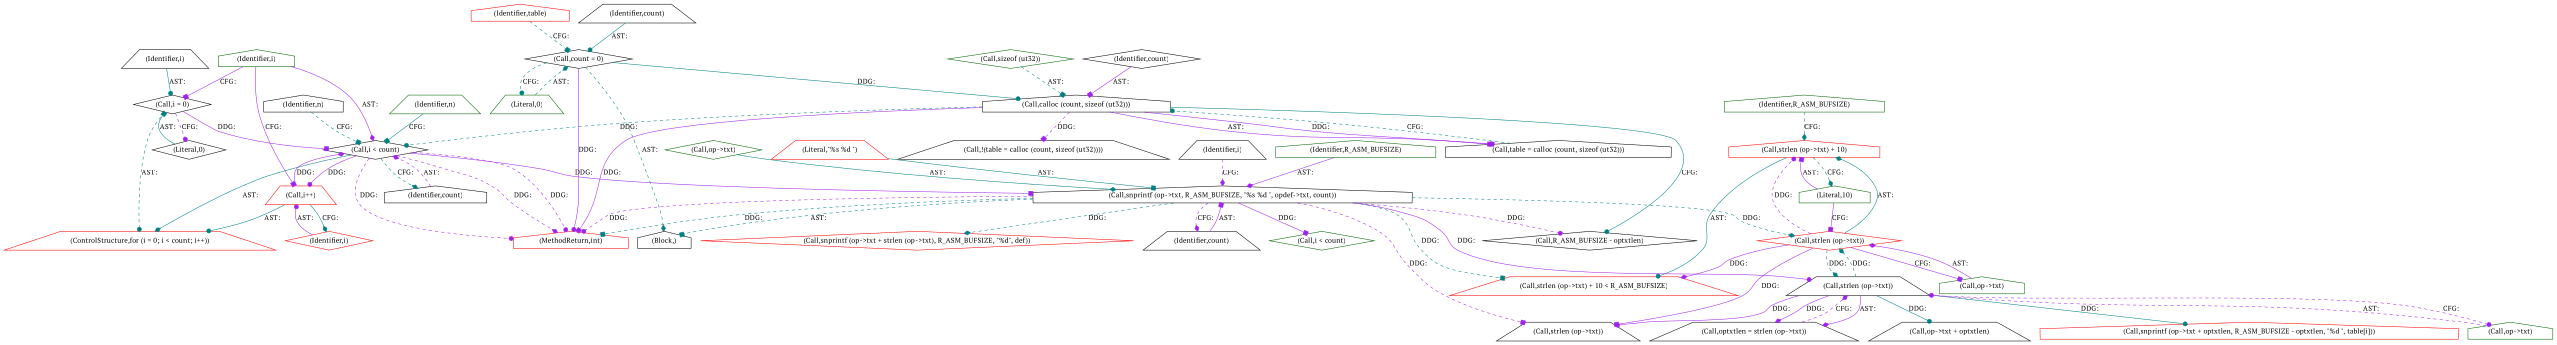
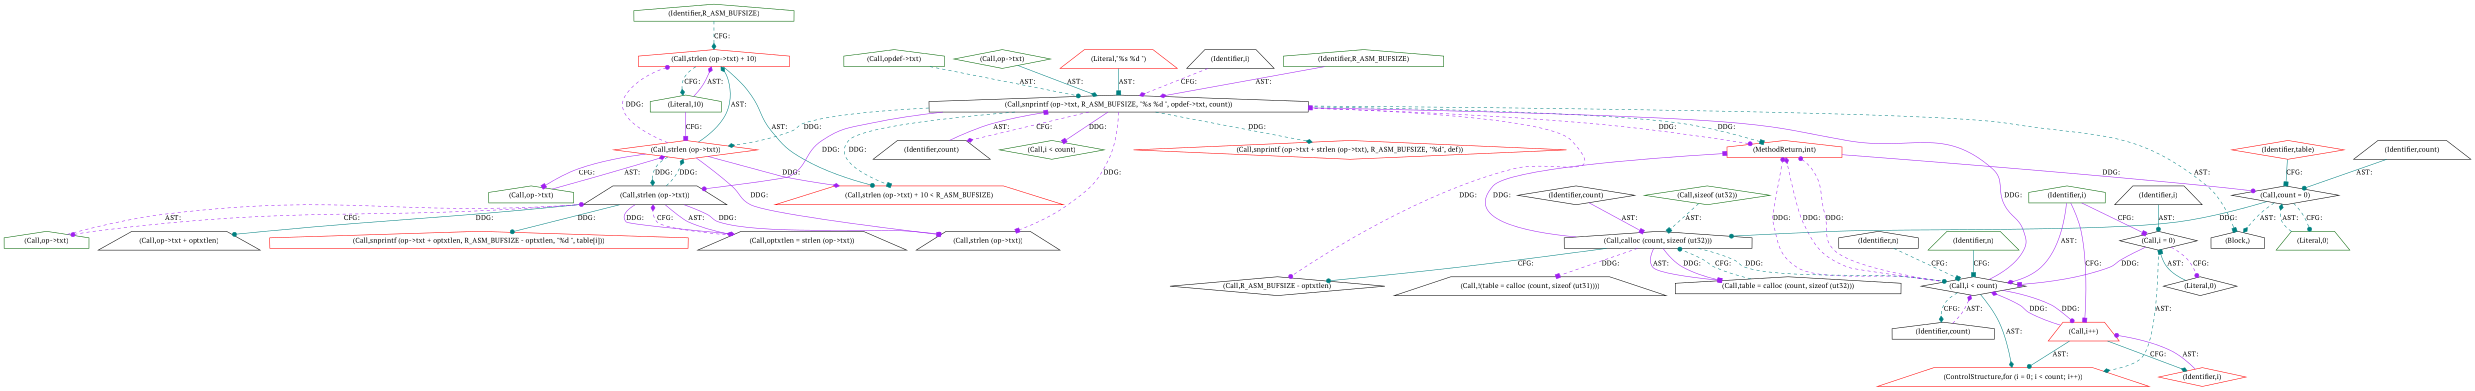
  digraph {
    fontname="PT Serif"
    node [color=black fontname="PT Serif" shape=house]
    edge [arrowhead=dot color=purple fontname="PT Serif" style=solid]
    n1 [color=red label="(Call,strlen (op->txt) + 10)"]
    n2 [color=red label="(Call,strlen (op->txt) + 10 < R_ASM_BUFSIZE)" shape=trapezium]
    n3 [color=darkgreen label="(Literal,10)"]
    n4 [color=red label="(Call,strlen (op->txt))" shape=diamond]
    n5 [label="(Call,strlen (op->txt))" shape=trapezium]
    n6 [label="(Call,strlen (op->txt))" shape=trapezium]
    n7 [color=darkgreen label="(Call,op->txt)"]
    n8 [label="(Call,op->txt + optxtlen)" shape=trapezium]
    n9 [color=red label="(Call,snprintf (op->txt + optxtlen, R_ASM_BUFSIZE - optxtlen, \"%d \", table[i]))"]
    n10 [color=darkgreen label="(Call,op->txt)"]
    n11 [label="(Call,optxtlen = strlen (op->txt))" shape=trapezium]
    n12 [label="(Call,snprintf (op->txt, R_ASM_BUFSIZE, \"%s %d \", opdef->txt, count))"]
    n13 [color=red label="(Call,snprintf (op->txt + strlen (op->txt), R_ASM_BUFSIZE, \"%d\", def))" shape=diamond]
    n14 [label="(Call,R_ASM_BUFSIZE - optxtlen)" shape=diamond]
    n15 [label="(Block,)"]
    n16 [color=red label="(MethodReturn,int)"]
    n17 [label="(Identifier,count)" shape=trapezium]
    n18 [color=darkgreen label="(Call,i < count)" shape=diamond]
    n19 [label="(Call,i < count)" shape=diamond]
    n20 [color=red label="(Call,i++)" shape=trapezium]
    n21 [label="(Identifier,count)"]
    n22 [color=red label="(ControlStructure,for (i = 0; i < count; i++))" shape=trapezium]
    n23 [color=red label="(Identifier,i)" shape=diamond]
    n24 [label="(Call,i = 0)" shape=diamond]
    n25 [label="(Literal,0)" shape=diamond]
    n26 [label="(Call,calloc (count, sizeof (ut32)))"]
    n27 [label="(Call,table = calloc (count, sizeof (ut32)))"]
-   n28 [label="(Call,!(table = calloc (count, sizeof (ut32))))" shape=trapezium]
+   n28 [label="(Call,!(table = calloc (count, sizeof (ut31))))" shape=trapezium]
    n29 [color=darkgreen label="(Call,sizeof (ut32))" shape=diamond]
    n30 [label="(Call,count = 0)" shape=diamond]
    n31 [color=darkgreen label="(Literal,0)" shape=trapezium]
    n32 [color=darkgreen label="(Identifier,R_ASM_BUFSIZE)"]
    n33 [label="(Identifier,n)"]
    n34 [label="(Identifier,i)" shape=trapezium]
    n35 [color=darkgreen label="(Identifier,n)" shape=trapezium]
    n36 [label="(Identifier,count)" shape=diamond]
    n37 [color=darkgreen label="(Call,op->txt)" shape=diamond]
    n38 [color=red label="(Literal,\"%s %d \")" shape=trapezium]
    n39 [label="(Identifier,i)" shape=trapezium]
    n40 [color=darkgreen label="(Identifier,R_ASM_BUFSIZE)"]
-   n41 [color=red label="(Identifier,table)"]
+   n41 [color=red label="(Identifier,table)" shape=diamond]
    n42 [label="(Identifier,count)" shape=trapezium]
    n43 [color=darkgreen label="(Identifier,i)"]
+   n44 [color=darkgreen label="(Call,opdef->txt)"]
    n1 -> n2 [color=teal label="AST: "]
    n1 -> n3 [arrowhead=diamond color=teal label="CFG: " style=dashed]
-   n3 -> n1 [arrowhead=box label="AST: "]
+   n3 -> n1 [arrowhead=diamond label="AST: "]
    n3 -> n4 [arrowhead=box label="CFG: "]
    n4 -> n1 [arrowhead=diamond color=teal label="AST: "]
    n4 -> n1 [label="DDG: " style=dashed]
    n4 -> n2 [arrowhead=diamond label="DDG: "]
    n4 -> n5 [arrowhead=diamond color=teal label="DDG: " style=dashed]
    n4 -> n6 [arrowhead=box label="DDG: "]
    n4 -> n7 [arrowhead=box label="CFG: "]
    n5 -> n4 [arrowhead=diamond color=teal label="DDG: " style=dashed]
    n5 -> n6 [label="DDG: "]
    n5 -> n8 [color=teal label="DDG: "]
    n5 -> n9 [color=teal label="DDG: "]
    n5 -> n10 [label="CFG: " style=dashed]
    n5 -> n11 [arrowhead=diamond label="AST: "]
    n5 -> n11 [arrowhead=diamond label="DDG: "]
    n7 -> n4 [arrowhead=diamond label="AST: "]
    n10 -> n5 [label="AST: " style=dashed]
    n11 -> n5 [arrowhead=diamond label="CFG: " style=dashed]
    n12 -> n2 [arrowhead=box color=teal label="DDG: " style=dashed]
    n12 -> n4 [arrowhead=diamond color=teal label="DDG: " style=dashed]
    n12 -> n5 [label="DDG: "]
    n12 -> n6 [arrowhead=box label="DDG: " style=dashed]
    n12 -> n13 [arrowhead=diamond color=teal label="DDG: " style=dashed]
    n12 -> n14 [label="DDG: " style=dashed]
    n12 -> n15 [arrowhead=box color=teal label="AST: " style=dashed]
    n12 -> n16 [label="DDG: " style=dashed]
    n12 -> n16 [arrowhead=box color=teal label="DDG: " style=dashed]
    n12 -> n17 [arrowhead=diamond label="CFG: " style=dashed]
    n12 -> n18 [arrowhead=box label="DDG: "]
    n17 -> n12 [arrowhead=box label="AST: "]
    n19 -> n12 [arrowhead=box label="DDG: "]
    n19 -> n16 [label="DDG: " style=dashed]
    n19 -> n16 [label="DDG: " style=dashed]
    n19 -> n16 [arrowhead=diamond label="DDG: " style=dashed]
    n19 -> n20 [label="DDG: "]
    n19 -> n21 [arrowhead=diamond color=teal label="CFG: " style=dashed]
    n19 -> n22 [arrowhead=diamond color=teal label="AST: "]
    n20 -> n19 [arrowhead=diamond label="DDG: "]
    n20 -> n22 [color=teal label="AST: "]
    n20 -> n23 [arrowhead=diamond color=teal label="CFG: "]
    n21 -> n19 [arrowhead=diamond label="AST: " style=dashed]
    n23 -> n20 [label="AST: "]
    n24 -> n19 [arrowhead=box label="DDG: "]
-   n24 -> n22 [color=teal label="AST: " style=dashed]
+   n24 -> n22 [arrowhead=diamond color=teal label="AST: " style=dashed]
    n24 -> n25 [label="CFG: " style=dashed]
    n25 -> n24 [arrowhead=box color=teal label="AST: "]
    n26 -> n14 [color=teal label="CFG: "]
    n26 -> n16 [arrowhead=box label="DDG: "]
    n26 -> n19 [color=teal label="DDG: " style=dashed]
    n26 -> n27 [arrowhead=box label="AST: "]
    n26 -> n27 [arrowhead=box label="DDG: "]
    n26 -> n28 [arrowhead=box label="DDG: " style=dashed]
    n27 -> n26 [color=teal label="CFG: " style=dashed]
    n29 -> n26 [arrowhead=box color=teal label="AST: " style=dashed]
    n30 -> n15 [arrowhead=diamond color=teal label="AST: " style=dashed]
-   n30 -> n16 [label="DDG: "]
+   n16 -> n30 [label="DDG: "]
    n30 -> n26 [color=teal label="DDG: "]
    n30 -> n31 [color=teal label="CFG: " style=dashed]
    n31 -> n30 [arrowhead=diamond color=teal label="AST: " style=dashed]
    n32 -> n1 [arrowhead=diamond color=teal label="CFG: " style=dashed]
    n33 -> n19 [arrowhead=box color=teal label="CFG: " style=dashed]
    n34 -> n24 [color=teal label="AST: "]
    n35 -> n19 [arrowhead=box color=teal label="CFG: "]
    n36 -> n26 [arrowhead=box label="AST: "]
    n37 -> n12 [arrowhead=diamond color=teal label="AST: "]
    n38 -> n12 [arrowhead=box color=teal label="AST: "]
    n39 -> n12 [arrowhead=diamond label="CFG: " style=dashed]
    n40 -> n12 [arrowhead=diamond label="AST: "]
-   n41 -> n30 [arrowhead=box color=teal label="CFG: " style=dashed]
+   n41 -> n30 [arrowhead=box color=teal label="CFG: "]
    n42 -> n30 [color=teal label="AST: "]
    n43 -> n19 [arrowhead=diamond label="AST: "]
    n43 -> n20 [arrowhead=box label="CFG: "]
    n43 -> n24 [arrowhead=box label="CFG: "]
+   n44 -> n12 [color=teal label="AST: " style=dashed]
  }
